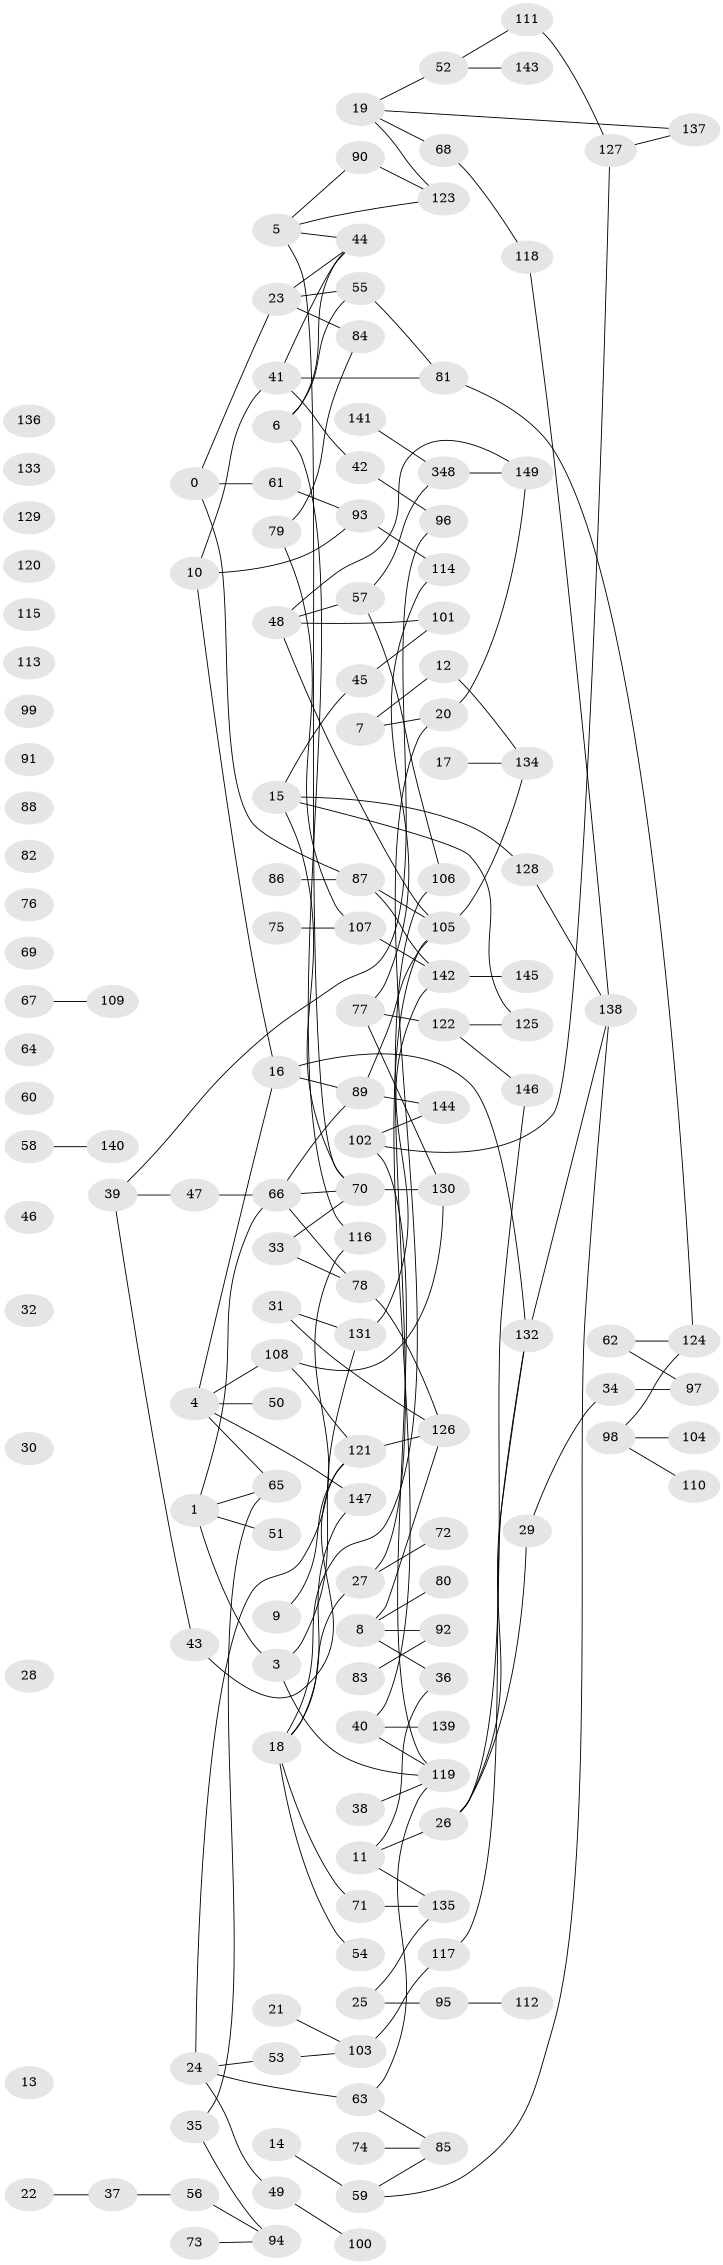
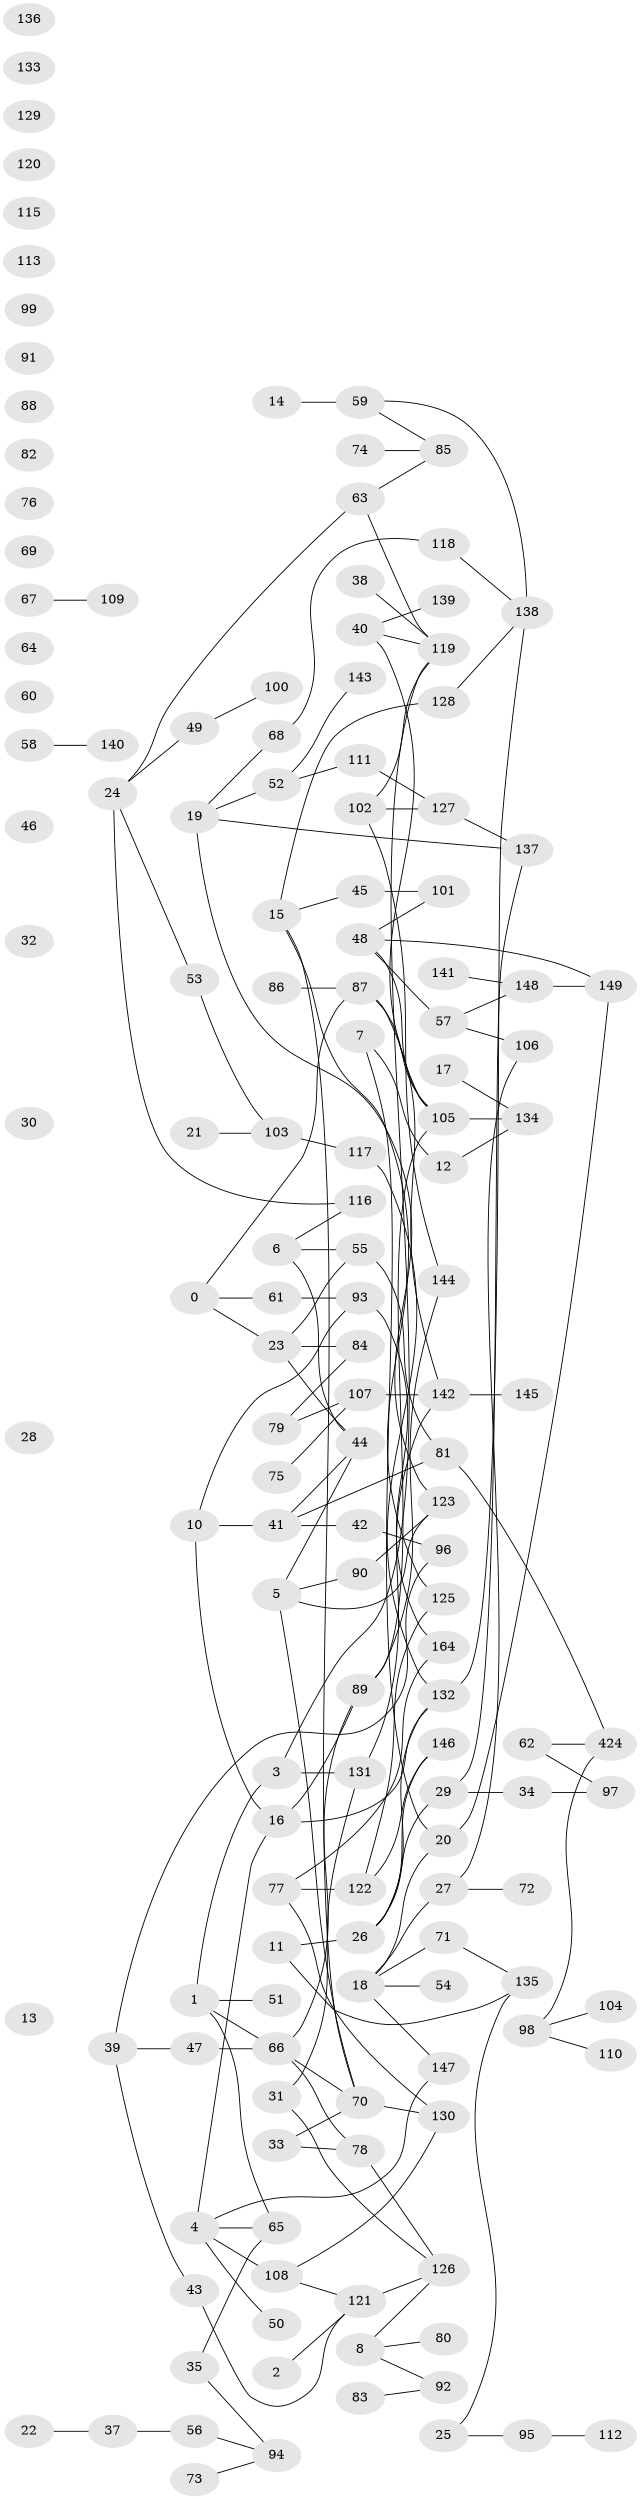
  graph {
    rankdir=LR
    node [color=gray90 style=filled]
    1
    3
    51
    65
    66
    119
    131
    70
    89
    78
-   2 [label=9]
+   2
    121
    126
    142
    4
    16
    50
    108
    147
    132
    130
    5
    44
    90
    123
    6
    55
    116
    81
    7
    12
    20
    134
    149
    8
-   36
    80
    92
    n39 [label=0]
    23
    61
    87
    84
    93
    105
    10
    41
    42
-   114
+   114 [label=164]
    11
    26
    135
    29
    146
    13
    14
    59
    85
    138
    15
    45
    125
    128
    101
    144
    17
    18
    27
    54
    71
    72
    106
    19
    52
    68
    137
    111
    143
    118
    21
    103
    117
    22
    37
    56
    24
    49
    53
    63
    100
    25
    95
    112
    34
    28
    97
    30
    31
    32
    33
    35
    94
    38
    39
    43
    47
    96
    40
    139
-   124
+   124 [label=424]
    46
    48
    57
-   148 [label=348]
+   148
    127
    58
    140
    60
    62
    64
    67
    109
    69
    73
    74
    75
    107
    76
    77
    122
    79
    82
    83
    86
    145
    88
    91
    98
    104
    110
    99
    102
    113
    115
    120
    129
    133
    136
    141
    1 -- 3
    1 -- 51
    1 -- 65
    1 -- 66
    3 -- 119
    3 -- 131
    66 -- 70
    66 -- 89
    66 -- 78
    131 -- 142
    70 -- 130
    89 -- 105
    89 -- 144
    78 -- 126
    2 -- 121
    121 -- 126
    142 -- 145
    4 -- 65
    4 -- 16
    4 -- 50
    4 -- 108
    4 -- 147
    16 -- 89
    16 -- 132
    108 -- 121
    108 -- 130
    132 -- 138
    5 -- 70
    5 -- 44
    5 -- 90
    5 -- 123
    90 -- 123
    6 -- 44
    6 -- 55
    6 -- 116
    55 -- 81
    81 -- 124
    7 -- 12
    7 -- 20
    12 -- 134
    20 -- 149
    8 -- 126
-   8 -- 36
    8 -- 80
    8 -- 92
    n39 -- 23
    n39 -- 61
    n39 -- 87
    23 -- 44
    23 -- 55
    23 -- 84
    61 -- 93
    87 -- 142
    87 -- 105
    93 -- 114
    105 -- 134
    10 -- 16
    10 -- 93
    10 -- 41
    41 -- 44
    41 -- 81
    41 -- 42
    42 -- 96
-   11 -- 36
    11 -- 26
    11 -- 135
    26 -- 132
    26 -- 29
    26 -- 146
+   29 -- 137
    29 -- 34
    14 -- 59
    59 -- 85
    59 -- 138
    15 -- 70
    15 -- 45
    15 -- 125
    15 -- 128
    45 -- 101
    128 -- 138
    17 -- 134
    18 -- 147
    18 -- 20
    18 -- 27
    18 -- 54
    18 -- 71
    27 -- 72
    27 -- 106
    71 -- 135
    19 -- 123
    19 -- 52
    19 -- 68
    19 -- 137
    52 -- 111
    52 -- 143
    68 -- 118
    111 -- 127
    118 -- 138
    21 -- 103
    103 -- 117
    117 -- 132
    22 -- 37
    37 -- 56
    56 -- 94
    24 -- 116
    24 -- 49
    24 -- 53
    24 -- 63
    49 -- 100
    53 -- 103
    63 -- 119
    63 -- 85
    25 -- 135
    25 -- 95
    95 -- 112
    34 -- 97
    31 -- 131
    31 -- 126
    33 -- 70
    33 -- 78
    35 -- 65
    35 -- 94
    38 -- 119
    39 -- 43
    39 -- 47
    39 -- 96
    43 -- 121
    47 -- 66
    40 -- 119
    40 -- 105
    40 -- 139
    48 -- 149
    48 -- 105
    48 -- 101
    48 -- 57
    57 -- 106
    57 -- 148
    148 -- 149
    127 -- 137
    58 -- 140
    62 -- 97
    62 -- 124
    67 -- 109
    73 -- 94
    74 -- 85
    75 -- 107
    107 -- 142
    77 -- 130
    77 -- 114
    77 -- 122
    122 -- 146
    122 -- 125
    79 -- 84
    79 -- 107
    83 -- 92
    86 -- 87
    98 -- 124
    98 -- 104
    98 -- 110
    102 -- 119
    102 -- 144
    102 -- 127
    141 -- 148
  }
